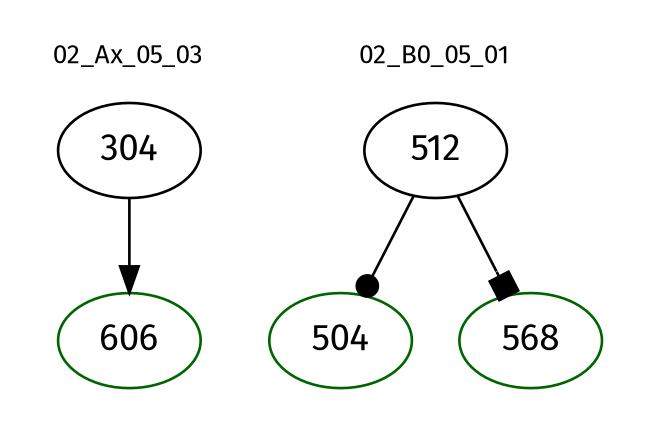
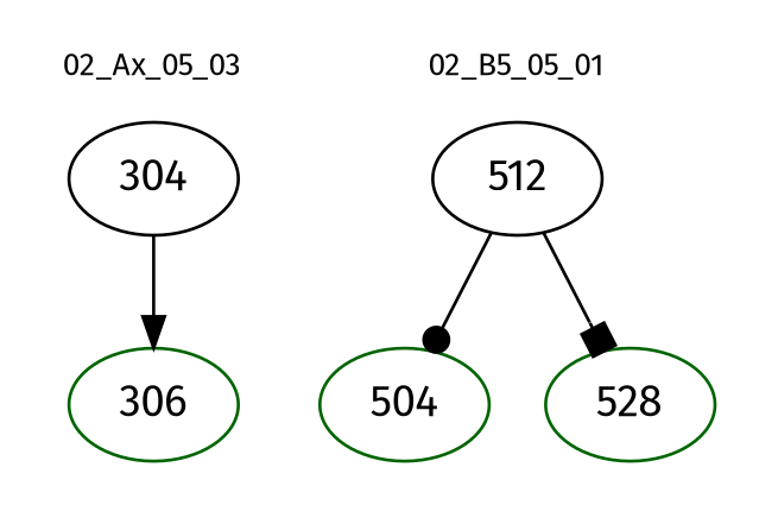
  digraph {
    fontname="Fira Sans"
    node [color=darkgreen fontname="Fira Sans"]
    edge [color=black fontname="Fira Sans"]
    n1 [color=black label=304]
-   n2 [label=606]
+   n2 [label=306]
    n3 [color=black label=512]
    n4 [label=504]
-   n5 [label=568]
+   n5 [label=528]
    subgraph cluster_1 {
      color=white
      fontsize=10
      label="02_Ax_05_03"
      n1
      n2
    }
    subgraph cluster_2 {
      color=white
      fontsize=10
-     label="02_B0_05_01"
+     label="02_B5_05_01"
      n3
      n4
      n5
    }
    n1 -> n2 [arrowhead=normal]
    n3 -> n4 [arrowhead=dot]
    n3 -> n5 [arrowhead=box]
  }
